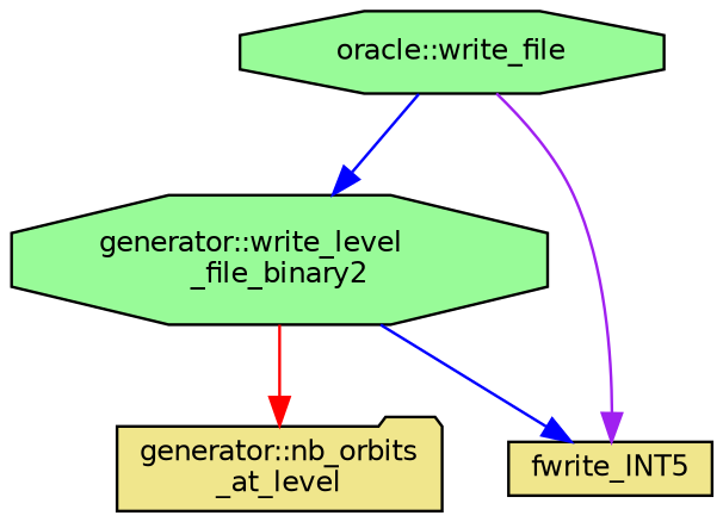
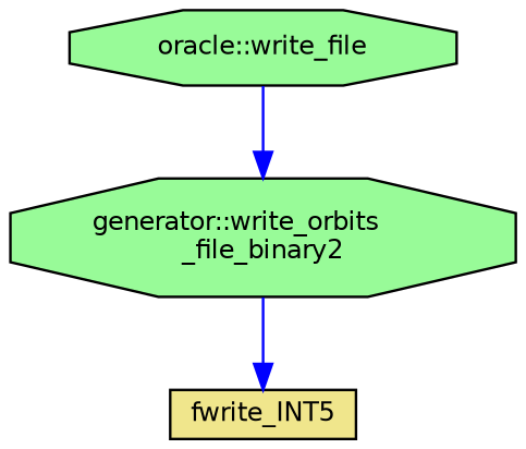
  digraph {
    rankdir=TB
    node [color=black fillcolor=palegreen fontname=Helvetica fontsize=10 shape=octagon style=filled]
    edge [color=blue fontname=Helvetica fontsize=10 labelfontname=Helvetica labelfontsize=10 style=solid]
-   n1 [fontcolor=black height=0.2 label="generator::write_level\l_file_binary2" width=0.4]
-   n2 [fillcolor=khaki height=0.2 label="generator::nb_orbits\l_at_level" shape=folder width=0.4]
+   n1 [fontcolor=black height=0.2 label="generator::write_orbits\l_file_binary2" width=0.4]
    n3 [fillcolor=khaki height=0.2 label=fwrite_INT5 shape=box width=0.4]
    n4 [height=0.2 label="oracle::write_file" width=0.4]
-   n1 -> n2 [color=red]
    n1 -> n3
    n4 -> n1
-   n4 -> n3 [color=purple]
  }
